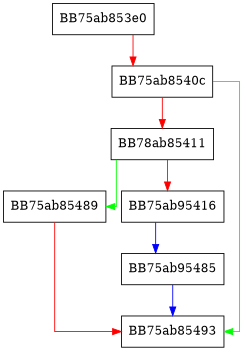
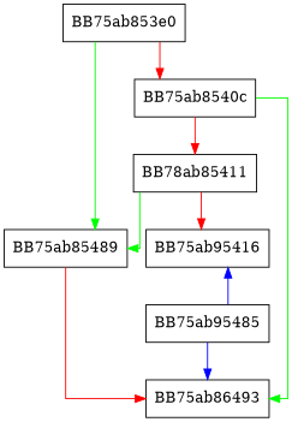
  digraph {
    splines=ortho
    node [shape=box]
    edge [color=red]
    BB75ab853e0
    BB75ab85489
    BB75ab8540c
-   BB75ab85493
+   BB75ab85493 [label=BB75ab86493]
    n5 [label=BB78ab85411]
    n6 [label=BB75ab95416]
    n7 [label=BB75ab95485]
+   BB75ab853e0 -> BB75ab85489 [color=green]
    BB75ab853e0 -> BB75ab8540c
    BB75ab85489 -> BB75ab85493
    BB75ab8540c -> BB75ab85493 [color=green]
    BB75ab8540c -> n5
    n5 -> BB75ab85489 [color=green]
    n5 -> n6
-   n6 -> n7 [color=blue]
+   n7 -> n6 [color=blue]
    n7 -> BB75ab85493 [color=blue]
  }
